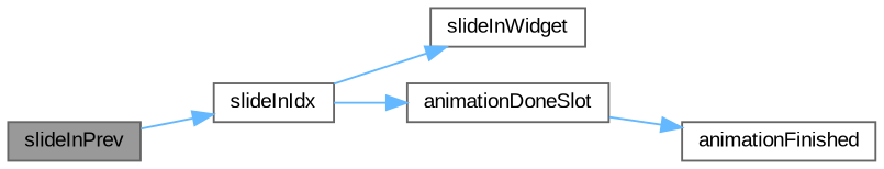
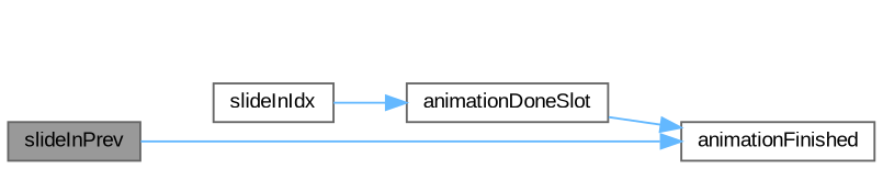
  digraph {
    fontname="Liberation Sans"
    rankdir=LR
    node [color=grey40 fillcolor=white fontname="Liberation Sans" fontsize=10 shape=box style=filled]
    edge [color=steelblue1 fontname="Liberation Sans" fontsize=10 labelfontname=Helvetica labelfontsize=10 style=solid]
    n1 [color=gray40 fillcolor=grey60 fontcolor=black height=0.2 label=slideInPrev width=0.4]
    n2 [height=0.2 label=slideInIdx width=0.4]
-   n3 [height=0.2 label=slideInWidget width=0.4]
    n4 [height=0.2 label=animationDoneSlot width=0.4]
    n5 [height=0.2 label=animationFinished width=0.4]
-   n1 -> n2
-   n2 -> n3
+   n1 -> n5
    n2 -> n4
    n4 -> n5
  }
